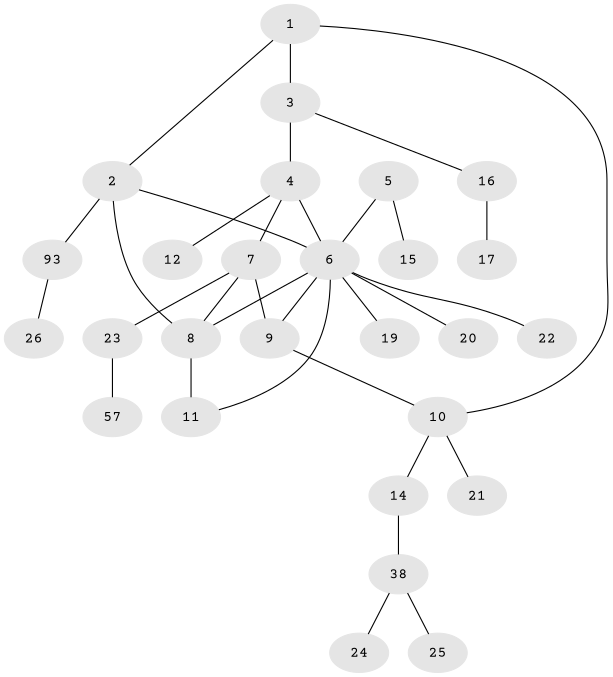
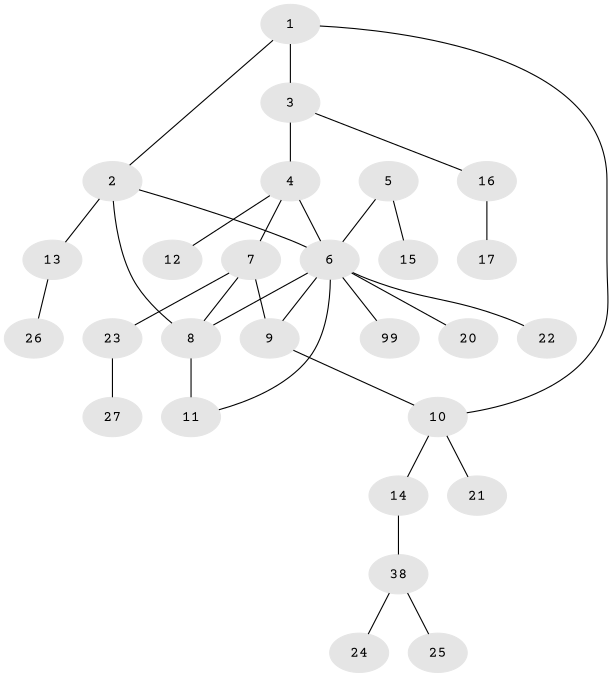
  graph {
    fontname="Courier Prime"
    node [color=gray90 fontname="Courier Prime" style=filled]
    edge [fontname="Courier Prime" weight=1.0]
    1
    2
    3
    10
    6
    8
-   13 [label=93]
+   13
    4
    16
    14
    21
    9
    11
-   19
+   19 [label=99]
    20
    22
    26
    7
    12
    17
    23
    5
    15
-   27 [label=57]
+   27
    n25 [label=38]
    24
    25
    1 -- 2
    1 -- 3
    1 -- 10
    2 -- 6
    2 -- 8
    2 -- 13 [weight=2.0]
    3 -- 4 [weight=2.0]
    3 -- 16
    10 -- 14
    10 -- 21
    6 -- 8
    6 -- 9 [weight=2.0]
    6 -- 11
    6 -- 19
    6 -- 20
    6 -- 22
    8 -- 11 [weight=2.0]
    13 -- 26
    4 -- 6
    4 -- 7
    4 -- 12
    16 -- 17 [weight=2.0]
    14 -- n25
    9 -- 10
    7 -- 8
    7 -- 9
    7 -- 23
    23 -- 27
    5 -- 6
    5 -- 15
    n25 -- 24
    n25 -- 25
  }
